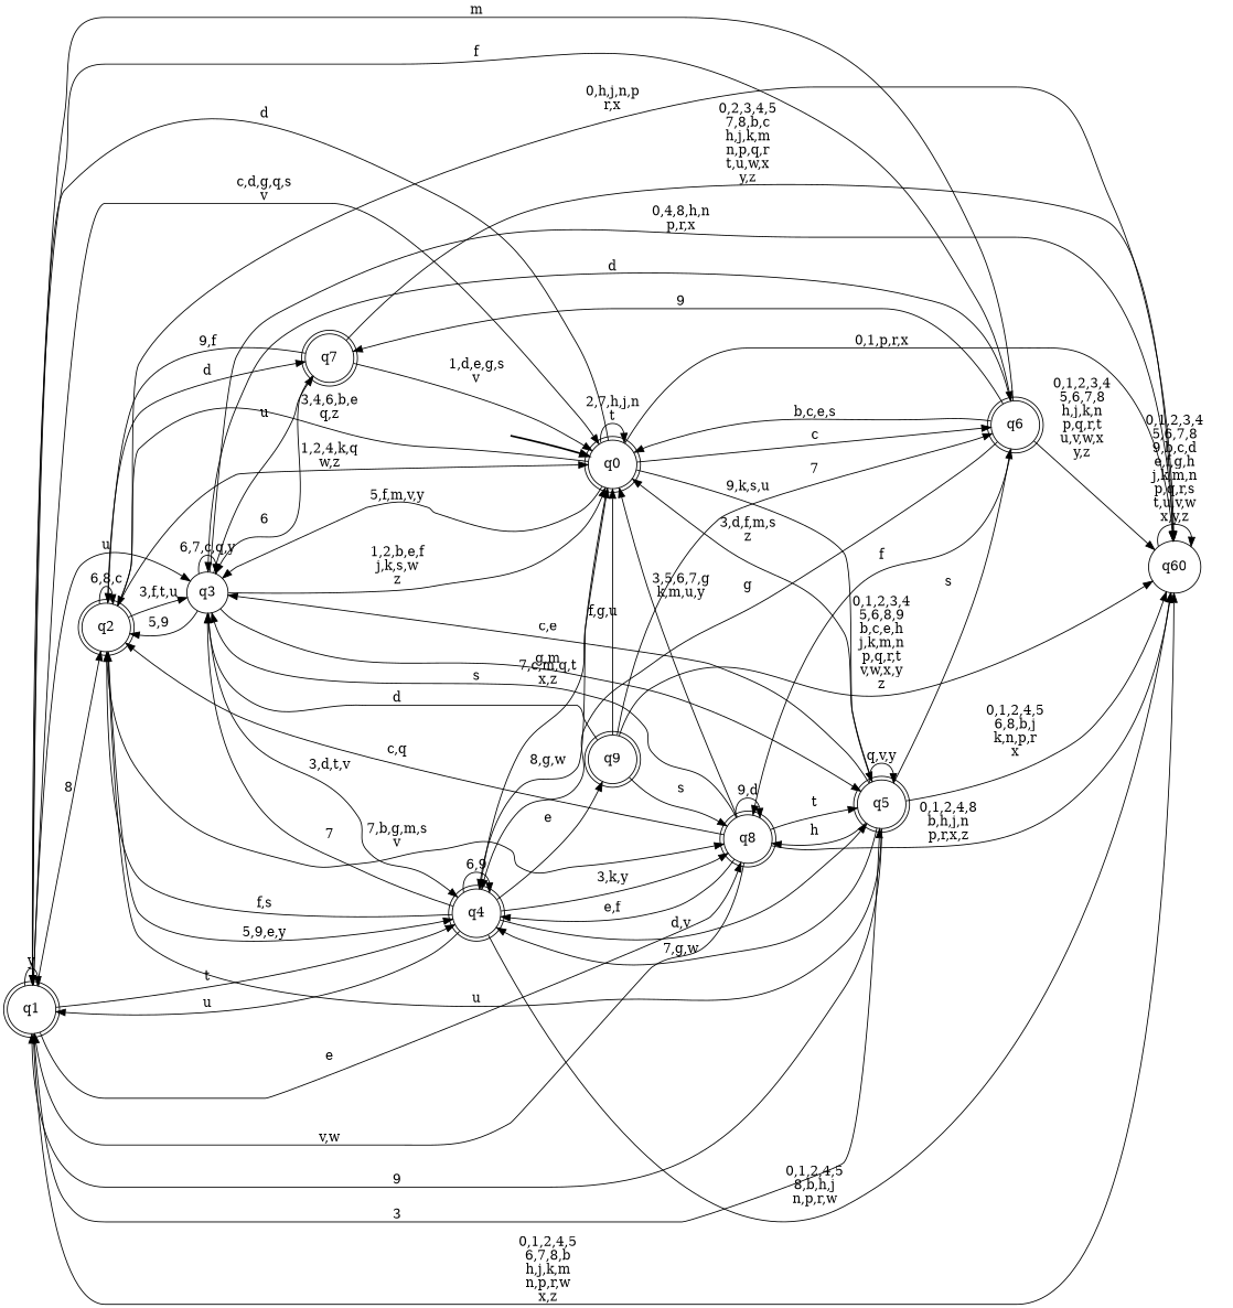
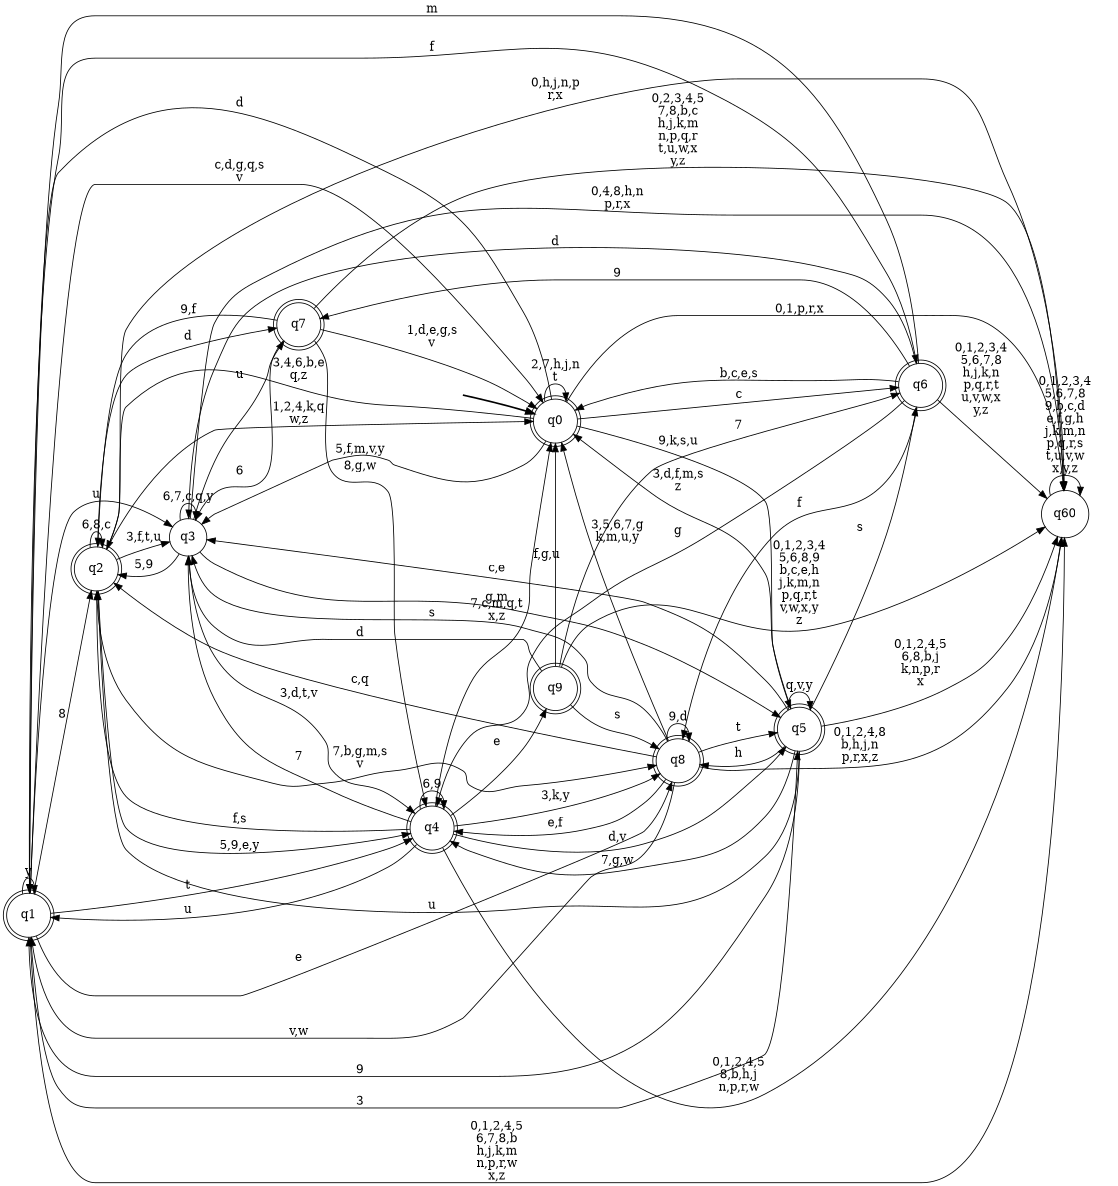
  digraph {
    rankdir=LR
    node [shape=doublecircle style="rounded,filled" color=black fillcolor=white]
    __start0 [height=0 shape=none style=invis width=0 color="" fillcolor=""]
    n2 [label=q0]
    n3 [label=q1]
    n4 [label=q2]
    n5 [label=q3 shape=circle style=filled]
    n6 [label=q4]
    n7 [label=q5]
    n8 [label=q6]
    n9 [label=q60 shape=circle style=filled]
    n10 [label=q8]
    n11 [label=q7]
    n12 [label=q9]
    subgraph cluster_1 {
      nodesep=0.15
      ranksep=0.15
      style=invis
      __start0
      n2
    }
    __start0 -> n2 [penwidth=2]
    n2 -> n2 [label="2,7,h,j,n\nt"]
    n2 -> n3 [label=d]
    n2 -> n4 [label="3,4,6,b,e\nq,z"]
    n2 -> n5 [label="5,f,m,v,y"]
-   n2 -> n6 [label="8,g,w"]
+   n11 -> n6 [label="8,g,w"]
    n2 -> n7 [label="9,k,s,u"]
    n2 -> n8 [label=c]
    n2 -> n9 [label="0,1,p,r,x"]
    n3 -> n2 [label="c,d,g,q,s\nv"]
    n3 -> n3 [label=y]
    n3 -> n4 [label=8]
    n3 -> n5 [label=u]
    n3 -> n6 [label=t]
    n3 -> n7 [label=3]
    n3 -> n8 [label=f]
    n3 -> n9 [label="0,1,2,4,5\n6,7,8,b\nh,j,k,m\nn,p,r,w\nx,z"]
    n3 -> n10 [label=e]
    n4 -> n2 [label="1,2,4,k,q\nw,z"]
    n4 -> n4 [label="6,8,c"]
    n4 -> n5 [label="3,f,t,u"]
    n4 -> n6 [label="5,9,e,y"]
    n4 -> n9 [label="0,h,j,n,p\nr,x"]
    n4 -> n10 [label="7,b,g,m,s\nv"]
    n4 -> n11 [label=d]
-   n5 -> n2 [label="1,2,b,e,f\nj,k,s,w\nz"]
    n5 -> n4 [label="5,9"]
    n5 -> n5 [label="6,7,c,q,y"]
    n5 -> n6 [label="3,d,t,v"]
    n5 -> n7 [label="g,m"]
    n5 -> n9 [label="0,4,8,h,n\np,r,x"]
    n5 -> n11 [label=u]
    n6 -> n2 [label="7,c,m,q,t\nx,z"]
    n6 -> n3 [label=u]
    n6 -> n4 [label="f,s"]
    n6 -> n5 [label=7]
    n6 -> n6 [label="6,9"]
    n6 -> n7 [label="d,v"]
    n6 -> n9 [label="0,1,2,4,5\n8,b,h,j\nn,p,r,w"]
    n6 -> n10 [label="3,k,y"]
    n6 -> n12 [label=e]
    n7 -> n2 [label="3,d,f,m,s\nz"]
    n7 -> n3 [label=9]
    n7 -> n4 [label=u]
    n7 -> n5 [label="c,e"]
    n7 -> n6 [label="7,g,w"]
    n7 -> n7 [label="q,v,y"]
    n7 -> n8 [label=s]
    n7 -> n9 [label="0,1,2,4,5\n6,8,b,j\nk,n,p,r\nx"]
    n7 -> n10 [label=h]
    n8 -> n2 [label="b,c,e,s"]
    n8 -> n3 [label=m]
    n8 -> n5 [label=d]
    n8 -> n6 [label=g]
    n8 -> n9 [label="0,1,2,3,4\n5,6,7,8\nh,j,k,n\np,q,r,t\nu,v,w,x\ny,z"]
    n8 -> n10 [label=f]
    n8 -> n11 [label=9]
    n9 -> n9 [label="0,1,2,3,4\n5,6,7,8\n9,b,c,d\ne,f,g,h\nj,k,m,n\np,q,r,s\nt,u,v,w\nx,y,z"]
    n10 -> n2 [label="3,5,6,7,g\nk,m,u,y"]
    n10 -> n3 [label="v,w"]
    n10 -> n4 [label="c,q"]
    n10 -> n5 [label=s]
    n10 -> n6 [label="e,f"]
    n10 -> n7 [label=t]
    n10 -> n9 [label="0,1,2,4,8\nb,h,j,n\np,r,x,z"]
    n10 -> n10 [label="9,d"]
    n11 -> n2 [label="1,d,e,g,s\nv"]
    n11 -> n4 [label="9,f"]
    n11 -> n5 [label=6]
    n11 -> n9 [label="0,2,3,4,5\n7,8,b,c\nh,j,k,m\nn,p,q,r\nt,u,w,x\ny,z"]
    n12 -> n2 [label="f,g,u"]
    n12 -> n5 [label=d]
    n12 -> n8 [label=7]
    n12 -> n9 [label="0,1,2,3,4\n5,6,8,9\nb,c,e,h\nj,k,m,n\np,q,r,t\nv,w,x,y\nz"]
    n12 -> n10 [label=s]
  }
